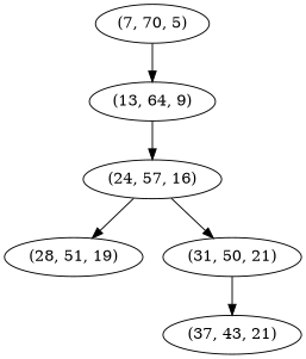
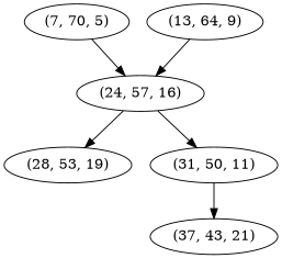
  digraph {
    "(7, 70, 5)"
    "(13, 64, 9)"
    "(24, 57, 16)"
-   "(28, 53, 19)" [label="(28, 51, 19)"]
-   "(31, 50, 21)"
+   "(28, 53, 19)"
+   "(31, 50, 21)" [label="(31, 50, 11)"]
    n6 [label="(37, 43, 21)"]
-   "(7, 70, 5)" -> "(13, 64, 9)"
+   "(7, 70, 5)" -> "(24, 57, 16)"
    "(13, 64, 9)" -> "(24, 57, 16)"
    "(24, 57, 16)" -> "(28, 53, 19)"
    "(24, 57, 16)" -> "(31, 50, 21)"
    "(31, 50, 21)" -> n6
  }
